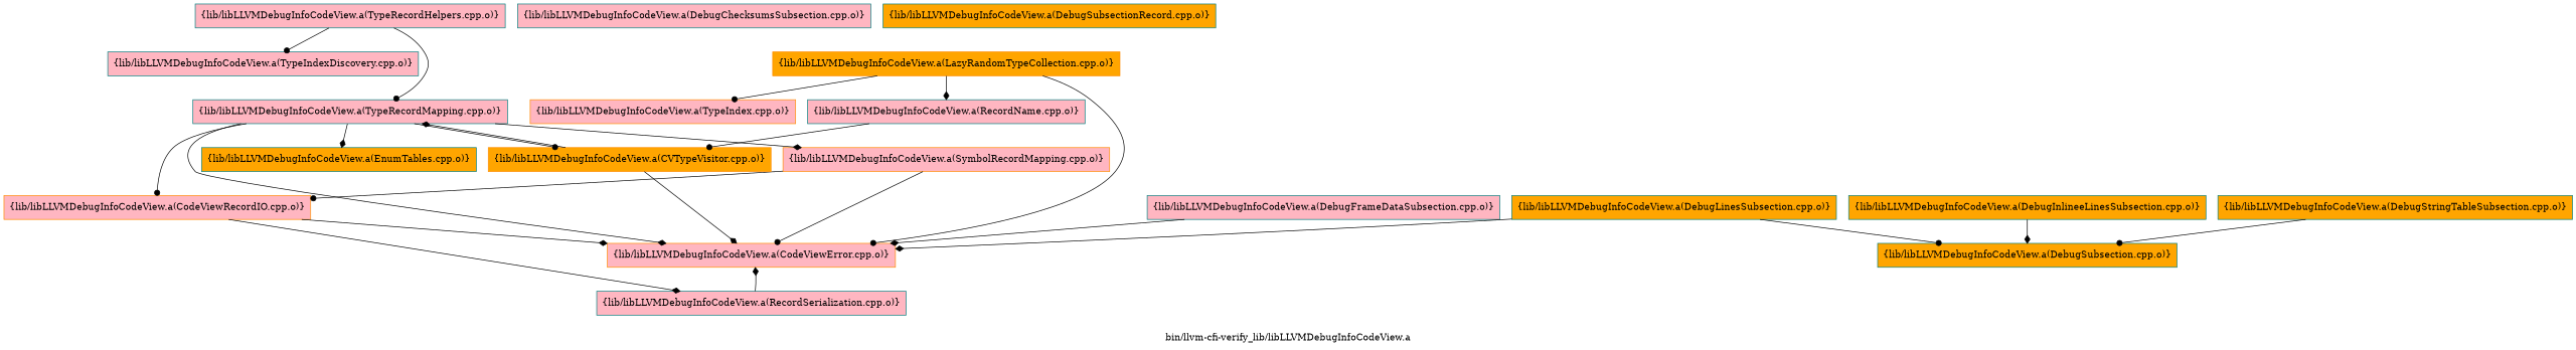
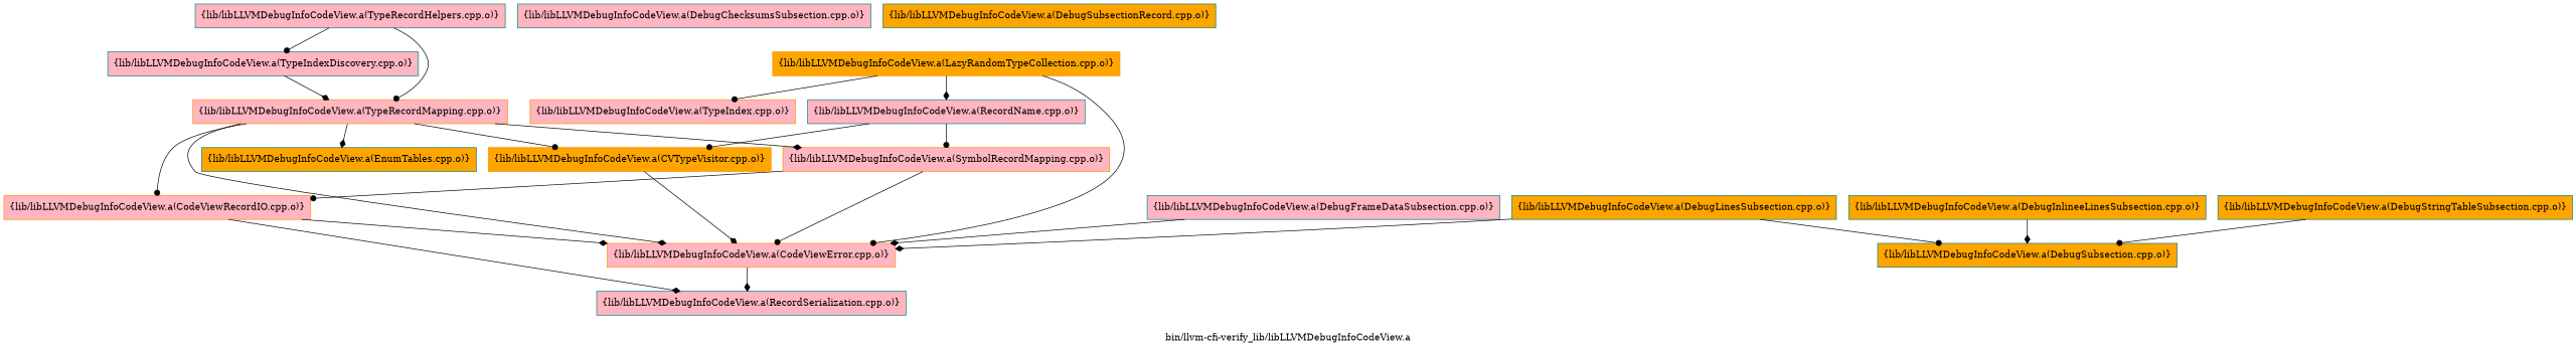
  digraph {
    label="bin/llvm-cfi-verify_lib/libLLVMDebugInfoCodeView.a"
    rankdir=TB
    node [color=teal fillcolor=lightpink group=0 shape=box style=filled]
    edge [arrowhead=diamond]
    n1 [label="{lib/libLLVMDebugInfoCodeView.a(DebugFrameDataSubsection.cpp.o)}"]
    n2 [color=darkorange label="{lib/libLLVMDebugInfoCodeView.a(CodeViewError.cpp.o)}"]
    n3 [fillcolor=orange label="{lib/libLLVMDebugInfoCodeView.a(DebugStringTableSubsection.cpp.o)}"]
    n4 [fillcolor=orange label="{lib/libLLVMDebugInfoCodeView.a(DebugSubsection.cpp.o)}"]
    n5 [label="{lib/libLLVMDebugInfoCodeView.a(DebugChecksumsSubsection.cpp.o)}"]
    n6 [fillcolor=orange label="{lib/libLLVMDebugInfoCodeView.a(DebugSubsectionRecord.cpp.o)}"]
    n7 [fillcolor=orange label="{lib/libLLVMDebugInfoCodeView.a(DebugLinesSubsection.cpp.o)}"]
    n8 [label="{lib/libLLVMDebugInfoCodeView.a(RecordSerialization.cpp.o)}"]
    n9 [color=darkorange label="{lib/libLLVMDebugInfoCodeView.a(SymbolRecordMapping.cpp.o)}"]
    n10 [color=darkorange label="{lib/libLLVMDebugInfoCodeView.a(CodeViewRecordIO.cpp.o)}"]
    n11 [label="{lib/libLLVMDebugInfoCodeView.a(TypeRecordHelpers.cpp.o)}"]
    n12 [label="{lib/libLLVMDebugInfoCodeView.a(TypeIndexDiscovery.cpp.o)}"]
-   n13 [label="{lib/libLLVMDebugInfoCodeView.a(TypeRecordMapping.cpp.o)}"]
+   n13 [color=darkorange label="{lib/libLLVMDebugInfoCodeView.a(TypeRecordMapping.cpp.o)}"]
    n14 [color=darkorange fillcolor=orange label="{lib/libLLVMDebugInfoCodeView.a(CVTypeVisitor.cpp.o)}"]
    n15 [fillcolor=orange label="{lib/libLLVMDebugInfoCodeView.a(EnumTables.cpp.o)}"]
    n16 [fillcolor=orange label="{lib/libLLVMDebugInfoCodeView.a(DebugInlineeLinesSubsection.cpp.o)}"]
    n17 [color=darkorange fillcolor=orange label="{lib/libLLVMDebugInfoCodeView.a(LazyRandomTypeCollection.cpp.o)}"]
    n18 [label="{lib/libLLVMDebugInfoCodeView.a(RecordName.cpp.o)}"]
    n19 [color=darkorange label="{lib/libLLVMDebugInfoCodeView.a(TypeIndex.cpp.o)}"]
    subgraph sub_1 {
      rank=same
      n1
    }
    n1 -> n2
    n3 -> n4 [arrowhead=dot]
    n7 -> n2
    n7 -> n4 [arrowhead=dot]
-   n8 -> n2
+   n2 -> n8
    n9 -> n2 [arrowhead=dot]
    n9 -> n10 [arrowhead=dot]
    n10 -> n2
    n10 -> n8
    n11 -> n12 [arrowhead=dot]
    n11 -> n13 [arrowhead=dot]
    n13 -> n2
    n13 -> n9
    n13 -> n10 [arrowhead=dot]
    n13 -> n14 [arrowhead=dot]
    n13 -> n15
    n14 -> n2
-   n14 -> n13
+   n12 -> n13
    n16 -> n4
    n17 -> n2 [arrowhead=dot]
    n17 -> n18
    n17 -> n19 [arrowhead=dot]
+   n18 -> n9 [arrowhead=dot]
    n18 -> n14 [arrowhead=dot]
  }
